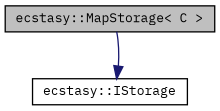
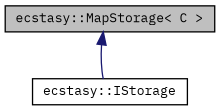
  digraph {
    fontname="IBM Plex Mono"
    node [color=black fontname="IBM Plex Mono" fontsize=10 shape=record style=filled]
    n1 [fillcolor=grey75 fontcolor=black height=0.2 label="ecstasy::MapStorage\< C \>" width=0.4]
    n2 [fillcolor=white height=0.2 label="ecstasy::IStorage" width=0.4]
-   n2 -> n1 [color=midnightblue dir=back fontname="IBM Plex Mono" fontsize=10 labelfontname=Helvetica labelfontsize=10 style=solid]
+   n1 -> n2 [color=midnightblue dir=back fontname="IBM Plex Mono" fontsize=10 labelfontname=Helvetica labelfontsize=10 style=solid]
  }
